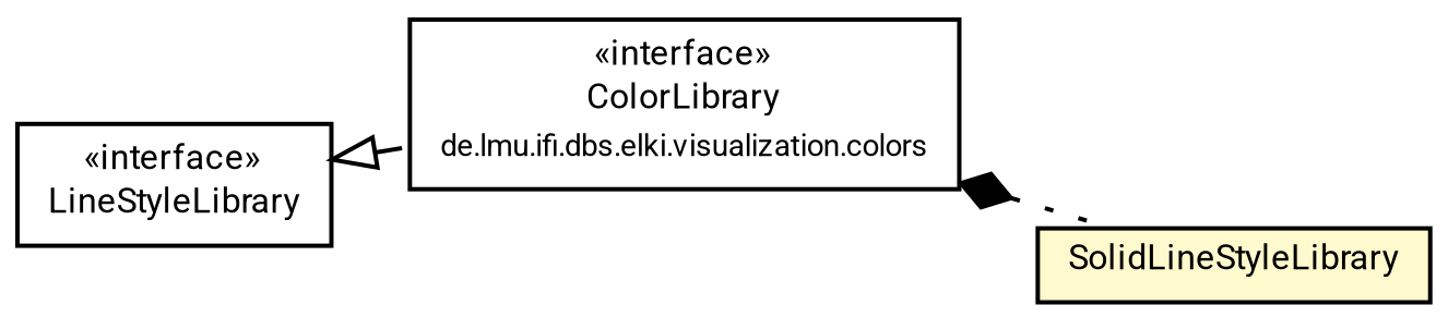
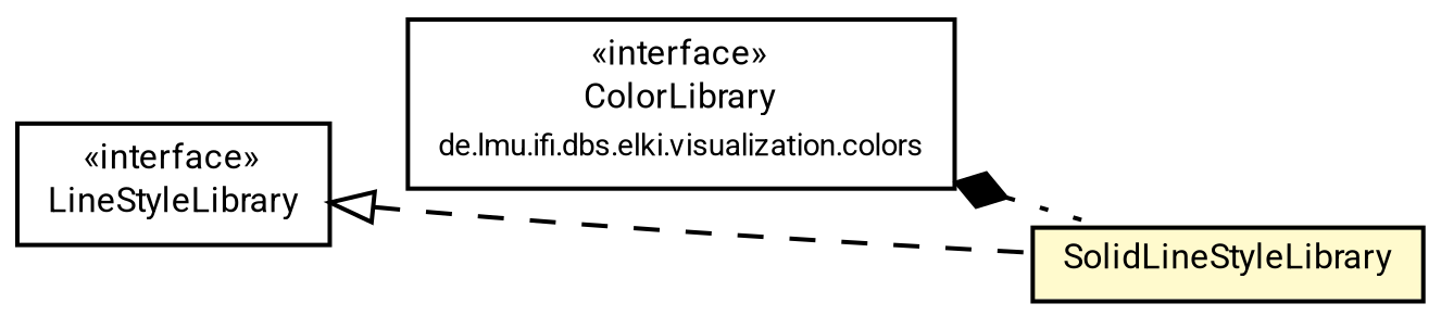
  digraph {
    nodesep=0.15
    rankdir=LR
    ranksep=0.25
    node [fontcolor=black fontname=Roboto fontsize=8 margin=0 shape=plaintext]
    edge [color=black dir=back fontname=Roboto fontsize=7 labelfontname=Roboto labelfontsize=7]
    n1 [height=0 label=<<table title="de.lmu.ifi.dbs.elki.visualization.colors.ColorLibrary" border="0" cellborder="1" cellspacing="0" cellpadding="2" href="../../colors/ColorLibrary.html" target="_parent"> 		<tr><td><table border="0" cellspacing="0" cellpadding="1"> 		<tr><td align="center" balign="center"> &#171;interface&#187; </td></tr> 		<tr><td align="center" balign="center"> <font face="Roboto">ColorLibrary</font> </td></tr> 		<tr><td align="center" balign="center"> <font face="Roboto" point-size="7.0">de.lmu.ifi.dbs.elki.visualization.colors</font> </td></tr> 		</table></td></tr> 		</table>> width=0]
    n2 [height=0 label=<<table title="de.lmu.ifi.dbs.elki.visualization.style.lines.SolidLineStyleLibrary" border="0" cellborder="1" cellspacing="0" cellpadding="2" bgcolor="lemonChiffon" href="SolidLineStyleLibrary.html" target="_parent"> 		<tr><td><table border="0" cellspacing="0" cellpadding="1"> 		<tr><td align="center" balign="center"> <font face="Roboto">SolidLineStyleLibrary</font> </td></tr> 		</table></td></tr> 		</table>> width=0]
    n3 [height=0 label=<<table title="de.lmu.ifi.dbs.elki.visualization.style.lines.LineStyleLibrary" border="0" cellborder="1" cellspacing="0" cellpadding="2" href="LineStyleLibrary.html" target="_parent"> 		<tr><td><table border="0" cellspacing="0" cellpadding="1"> 		<tr><td align="center" balign="center"> &#171;interface&#187; </td></tr> 		<tr><td align="center" balign="center"> <font face="Roboto">LineStyleLibrary</font> </td></tr> 		</table></td></tr> 		</table>> width=0]
    n1 -> n2 [arrowhead=none arrowtail=diamond style=dotted weight=6]
-   n3 -> n1 [arrowtail=empty style=dashed weight=9]
+   n3 -> n2 [arrowtail=empty style=dashed weight=9]
  }
